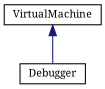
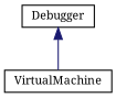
  digraph {
    rankdir=TB
    fontname="Noto Serif"
    node [color=black fillcolor=white fontname="Noto Serif" fontsize=10 shape=record style=filled]
    n1 [height=0.2 label=VirtualMachine width=0.4]
    n2 [height=0.2 label=Debugger width=0.4]
-   n1 -> n2 [color=midnightblue dir=back fontname="Noto Serif" fontsize=10 labelfontname=Helvetica labelfontsize=10 style=solid]
+   n2 -> n1 [color=midnightblue dir=back fontname="Noto Serif" fontsize=10 labelfontname=Helvetica labelfontsize=10 style=solid]
  }
